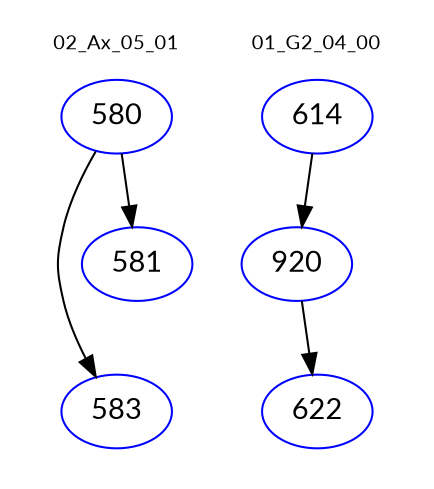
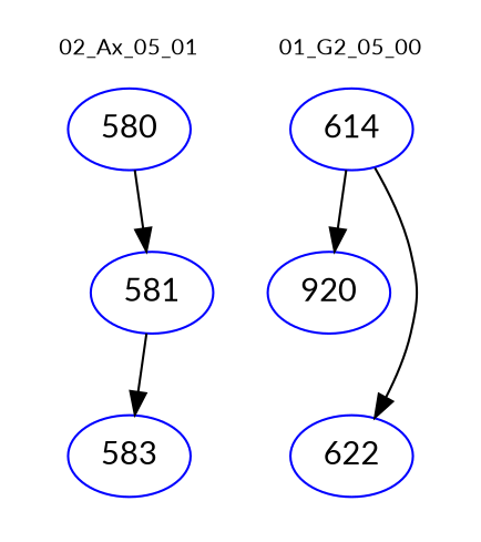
  digraph {
    fontname=Lato
    node [color=blue fontname=Lato]
    edge [color=black fontname=Lato]
    n1 [label=580]
    n2 [label=583]
    n3 [label=581]
    n4 [label=614]
    n5 [label=920]
    n6 [label=622]
    subgraph cluster_1 {
      color=white
      fontsize=10
      label="02_Ax_05_01"
      n1
      n2
      n3
    }
    subgraph cluster_2 {
      color=white
      fontsize=10
-     label="01_G2_04_00"
+     label="01_G2_05_00"
      n4
      n5
      n6
    }
-   n1 -> n2
+   n3 -> n2
    n1 -> n3
    n4 -> n5
-   n5 -> n6
+   n4 -> n6
  }
